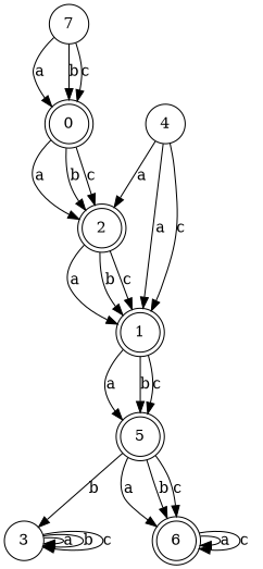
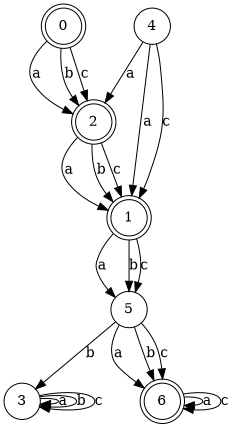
  digraph {
    node [shape=doublecircle]
-   n1 [label=7 shape=circle]
    n2 [label=0]
    n3 [label=2]
    n4 [label=1]
-   n5 [label=5]
+   n5 [label=5 shape=circle]
    n6 [label=3 shape=circle]
    n7 [label=6]
    n8 [label=4 shape=circle]
-   n1 -> n2 [label=a]
-   n1 -> n2 [label=b]
-   n1 -> n2 [label=c]
    n2 -> n3 [label=a]
    n2 -> n3 [label=b]
    n2 -> n3 [label=c]
    n3 -> n4 [label=a]
    n3 -> n4 [label=b]
    n3 -> n4 [label=c]
    n4 -> n5 [label=a]
    n4 -> n5 [label=b]
    n4 -> n5 [label=c]
    n5 -> n6 [label=b]
    n5 -> n7 [label=a]
    n5 -> n7 [label=b]
    n5 -> n7 [label=c]
    n6 -> n6 [label=a]
    n6 -> n6 [label=b]
    n6 -> n6 [label=c]
    n7 -> n7 [label=a]
    n7 -> n7 [label=c]
    n8 -> n3 [label=a]
    n8 -> n4 [label=a]
    n8 -> n4 [label=c]
  }
